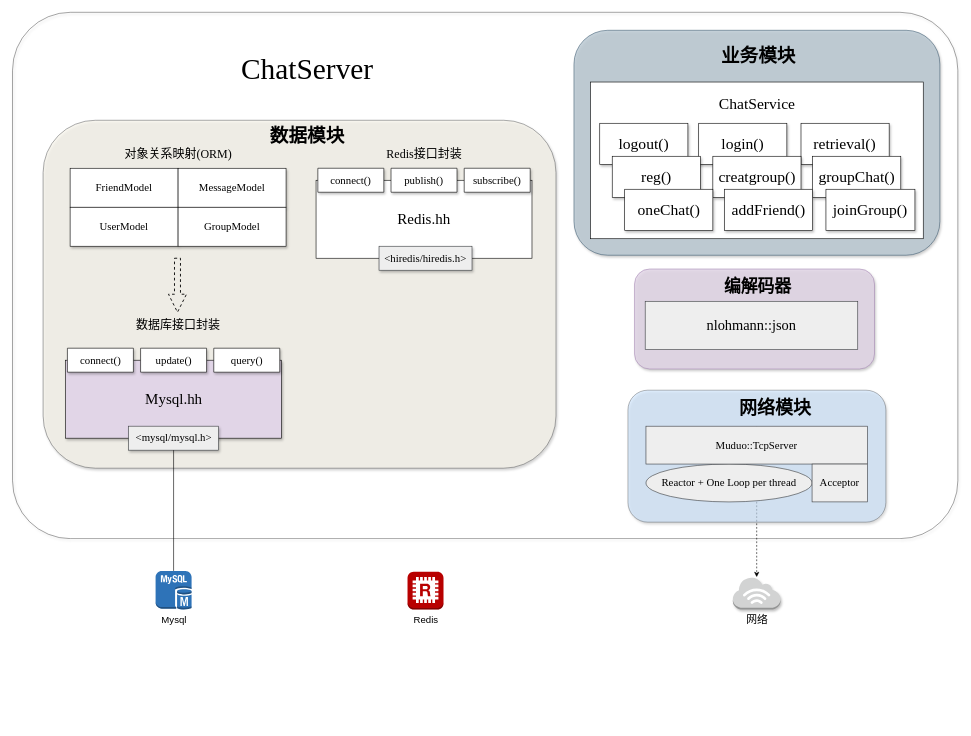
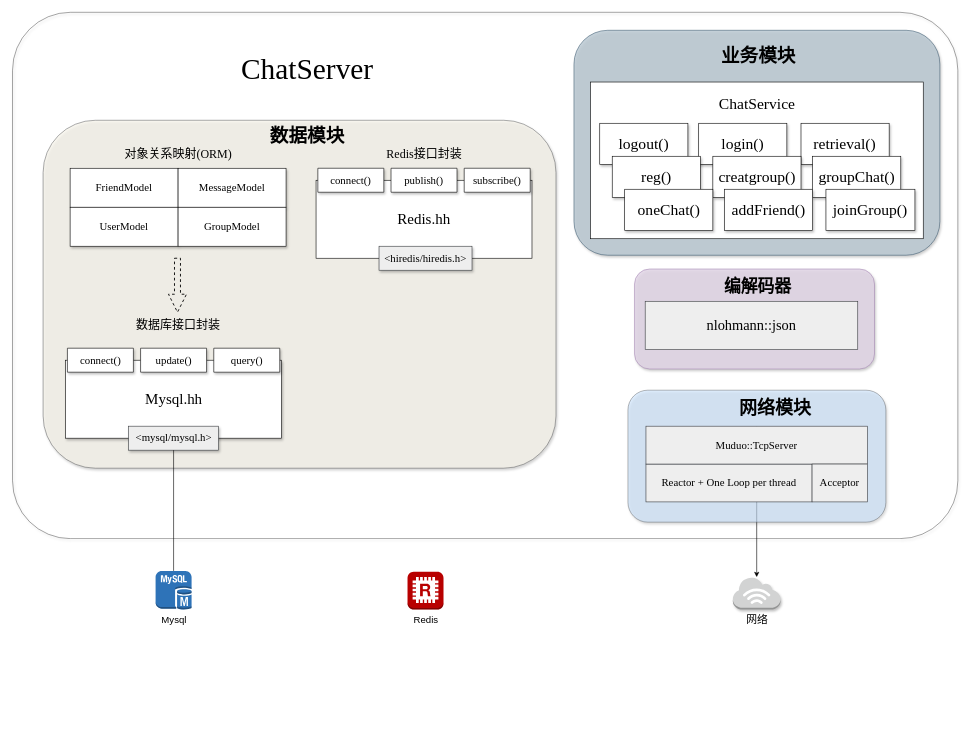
  <mxCell id="0" />
  <mxCell id="1" parent="0" />
  <mxCell id="2" value="" style="rounded=1;whiteSpace=wrap;html=1;shadow=1;fontFamily=小米兰亭;fontSize=46;strokeColor=#000000;fillColor=none;opacity=60;arcSize=11;" vertex="1" parent="1"><mxGeometry x="20" y="20" width="1576" height="877.5" as="geometry" /></mxCell>
  <mxCell id="3" value="" style="rounded=1;whiteSpace=wrap;html=1;shadow=1;fontSize=24;opacity=70;strokeColor=#36393d;fillColor=#f9f7ed;" vertex="1" parent="1"><mxGeometry x="71" y="200" width="855" height="580" as="geometry" /></mxCell>
  <mxCell id="4" value="&lt;b style=&quot;font-size: 31px;&quot;&gt;数据模块&lt;/b&gt;" style="text;html=1;align=center;verticalAlign=middle;resizable=0;points=[];autosize=1;strokeColor=none;fontSize=31;fontFamily=小米兰亭;" parent="1" vertex="1"><mxGeometry x="441" y="205" width="140" height="40" as="geometry" /></mxCell>
  <mxCell id="5" value="数据库接口封装" style="text;html=1;align=center;verticalAlign=middle;resizable=0;points=[];autosize=1;strokeColor=none;fontFamily=小米兰亭;fontSize=20;" parent="1" vertex="1"><mxGeometry x="216" y="525" width="160" height="30" as="geometry" /></mxCell>
  <mxCell id="6" value="" style="group" vertex="1" connectable="0" parent="1"><mxGeometry x="108.5" y="680" width="780" height="525" as="geometry" /></mxCell>
- <mxCell id="7" value="Mysql.hh" style="rounded=0;whiteSpace=wrap;html=1;fontFamily=小米兰亭;fontSize=25;glass=0;shadow=1;fillColor=#e1d5e7;" parent="6" vertex="1"><mxGeometry y="-80" width="360" height="130" as="geometry" /></mxCell>
+ <mxCell id="7" value="Mysql.hh" style="rounded=0;whiteSpace=wrap;html=1;fontFamily=小米兰亭;fontSize=25;glass=0;shadow=1;" parent="6" vertex="1"><mxGeometry y="-80" width="360" height="130" as="geometry" /></mxCell>
  <mxCell id="8" value="Mysql&lt;br&gt;" style="outlineConnect=0;dashed=0;verticalLabelPosition=bottom;verticalAlign=top;align=center;html=1;shape=mxgraph.aws3.mysql_db_instance;fillColor=#2E73B8;gradientColor=none;fontSize=16;" parent="6" vertex="1"><mxGeometry x="150" y="271.23" width="60" height="64.5" as="geometry" /></mxCell>
  <mxCell id="9" value="&amp;lt;mysql/mysql.h&amp;gt;" style="rounded=0;whiteSpace=wrap;html=1;fontFamily=小米兰亭;fontSize=18;shadow=1;fillColor=#eeeeee;strokeColor=#36393d;" parent="6" vertex="1"><mxGeometry x="105" y="30" width="150" height="40" as="geometry" /></mxCell>
  <mxCell id="10" style="edgeStyle=none;html=1;fontFamily=小米兰亭;fontSize=18;exitX=0.5;exitY=1;exitDx=0;exitDy=0;endArrow=none;" parent="6" source="9" target="8" edge="1"><mxGeometry relative="1" as="geometry" /></mxCell>
  <mxCell id="11" value="connect()" style="shape=hexagon;perimeter=hexagonPerimeter2;whiteSpace=wrap;html=1;fixedSize=1;shadow=1;glass=0;fontFamily=小米兰亭;fontSize=18;size=-20;" parent="6" vertex="1"><mxGeometry x="3" y="-100" width="110" height="40" as="geometry" /></mxCell>
  <mxCell id="12" value="update()" style="shape=hexagon;perimeter=hexagonPerimeter2;whiteSpace=wrap;html=1;fixedSize=1;shadow=1;glass=0;fontFamily=小米兰亭;fontSize=18;size=-25;" parent="6" vertex="1"><mxGeometry x="125" y="-100" width="110" height="40" as="geometry" /></mxCell>
  <mxCell id="13" value="query()" style="shape=hexagon;perimeter=hexagonPerimeter2;whiteSpace=wrap;html=1;fixedSize=1;shadow=1;glass=0;fontFamily=小米兰亭;fontSize=18;size=-90;" parent="6" vertex="1"><mxGeometry x="247" y="-100" width="110" height="40" as="geometry" /></mxCell>
  <mxCell id="14" value="&lt;font color=&quot;#000000&quot; style=&quot;font-size: 16px&quot;&gt;Redis&lt;br&gt;&lt;br&gt;&lt;/font&gt;" style="outlineConnect=0;dashed=0;verticalLabelPosition=bottom;verticalAlign=top;align=center;html=1;shape=mxgraph.aws3.redis;strokeColor=#A50040;fontColor=#ffffff;fillColor=#B80000;fontSize=16;" parent="6" vertex="1"><mxGeometry x="570" y="272.73" width="60" height="63" as="geometry" /></mxCell>
  <mxCell id="15" value="" style="group" vertex="1" connectable="0" parent="1"><mxGeometry x="116" y="240" width="400" height="510" as="geometry" /></mxCell>
  <mxCell id="16" value="FriendModel" style="rounded=0;whiteSpace=wrap;html=1;fontFamily=小米兰亭;fontSize=18;shadow=1;" parent="15" vertex="1"><mxGeometry y="40" width="180" height="65" as="geometry" /></mxCell>
  <mxCell id="17" value="MessageModel" style="rounded=0;whiteSpace=wrap;html=1;fontFamily=小米兰亭;fontSize=18;shadow=1;" parent="15" vertex="1"><mxGeometry x="180" y="40" width="180" height="65" as="geometry" /></mxCell>
  <mxCell id="18" value="对象关系映射(ORM)" style="text;html=1;align=center;verticalAlign=middle;resizable=0;points=[];autosize=1;strokeColor=none;fontSize=20;fontFamily=小米兰亭;" parent="15" vertex="1"><mxGeometry x="80" width="200" height="30" as="geometry" /></mxCell>
  <mxCell id="19" value="" style="group;shadow=1;" parent="15" vertex="1" connectable="0"><mxGeometry y="105" width="360" height="65" as="geometry" /></mxCell>
  <mxCell id="20" value="UserModel" style="rounded=0;whiteSpace=wrap;html=1;fontFamily=小米兰亭;fontSize=18;shadow=1;" parent="19" vertex="1"><mxGeometry width="180" height="65" as="geometry" /></mxCell>
  <mxCell id="21" value="GroupModel" style="rounded=0;whiteSpace=wrap;html=1;fontFamily=小米兰亭;fontSize=18;shadow=1;" parent="19" vertex="1"><mxGeometry x="180" width="180" height="65" as="geometry" /></mxCell>
  <mxCell id="22" value="" style="shape=arrow;endArrow=classic;html=1;dashed=1;strokeWidth=1.5;" edge="1" parent="1"><mxGeometry width="50" height="50" relative="1" as="geometry"><mxPoint x="295" y="430" as="sourcePoint" /><mxPoint x="295" y="520" as="targetPoint" /></mxGeometry></mxCell>
  <mxCell id="23" value="" style="group" vertex="1" connectable="0" parent="1"><mxGeometry x="526" y="250" width="360" height="323" as="geometry" /></mxCell>
  <mxCell id="24" value="Redis.hh" style="rounded=0;whiteSpace=wrap;html=1;fontFamily=小米兰亭;fontSize=25;" parent="23" vertex="1"><mxGeometry y="50" width="360" height="130" as="geometry" /></mxCell>
  <mxCell id="25" value="&amp;lt;hiredis/hiredis.h&amp;gt;" style="rounded=0;whiteSpace=wrap;html=1;fontFamily=小米兰亭;fontSize=18;shadow=1;fillColor=#eeeeee;strokeColor=#36393d;" parent="23" vertex="1"><mxGeometry x="105" y="160" width="155" height="40" as="geometry" /></mxCell>
  <mxCell id="26" value="publish()" style="shape=hexagon;perimeter=hexagonPerimeter2;whiteSpace=wrap;html=1;fixedSize=1;shadow=1;glass=0;fontFamily=小米兰亭;fontSize=18;size=-35;" parent="23" vertex="1"><mxGeometry x="125" y="30" width="110" height="40" as="geometry" /></mxCell>
  <mxCell id="27" value="subscribe()" style="shape=hexagon;perimeter=hexagonPerimeter2;whiteSpace=wrap;html=1;fixedSize=1;shadow=1;glass=0;fontFamily=小米兰亭;fontSize=18;size=-60;" parent="23" vertex="1"><mxGeometry x="247" y="30" width="110" height="40" as="geometry" /></mxCell>
  <mxCell id="28" value="connect()" style="shape=hexagon;perimeter=hexagonPerimeter2;whiteSpace=wrap;html=1;fixedSize=1;shadow=1;glass=0;fontFamily=小米兰亭;fontSize=18;size=-40;" parent="23" vertex="1"><mxGeometry x="3" y="30" width="110" height="40" as="geometry" /></mxCell>
  <mxCell id="29" value="Redis接口封装" style="text;html=1;align=center;verticalAlign=middle;resizable=0;points=[];autosize=1;strokeColor=none;fontFamily=小米兰亭;fontSize=20;" vertex="1" parent="23"><mxGeometry x="105" y="-10" width="150" height="30" as="geometry" /></mxCell>
  <mxCell id="30" value="" style="group" vertex="1" connectable="0" parent="1"><mxGeometry x="1046" y="650" width="430" height="362.115" as="geometry" /></mxCell>
- <mxCell id="31" style="edgeStyle=none;html=1;exitX=0.5;exitY=0;exitDx=0;exitDy=0;dashed=1;" edge="1" parent="30" source="42" target="33"><mxGeometry x="-50" y="-63" as="geometry"><mxPoint x="160" y="190" as="sourcePoint" /></mxGeometry></mxCell>
+ <mxCell id="31" style="edgeStyle=none;html=1;exitX=0.5;exitY=0;exitDx=0;exitDy=0;" edge="1" parent="30" source="42" target="33"><mxGeometry x="-50" y="-63" as="geometry"><mxPoint x="160" y="190" as="sourcePoint" /></mxGeometry></mxCell>
  <mxCell id="32" value="" style="group;rotation=90;" vertex="1" connectable="0" parent="30"><mxGeometry x="24" y="75.77" width="400" height="258.73" as="geometry" /></mxCell>
  <mxCell id="33" value="网络" style="outlineConnect=0;dashed=0;verticalLabelPosition=bottom;verticalAlign=top;align=center;html=1;shape=mxgraph.aws3.internet_3;fillColor=#D2D3D3;gradientColor=none;shadow=1;glass=0;fontFamily=小米兰亭;fontSize=18;" parent="32" vertex="1"><mxGeometry x="150.87" y="235.734" width="79.5" height="54.226" as="geometry" /></mxCell>
  <mxCell id="34" value="" style="rounded=1;whiteSpace=wrap;html=1;shadow=1;fontSize=24;strokeColor=#36393d;fillColor=#cce5ff;opacity=60;" vertex="1" parent="30"><mxGeometry width="430" height="220" as="geometry" /></mxCell>
  <mxCell id="35" value="&lt;b style=&quot;font-size: 30px;&quot;&gt;网络模块&lt;/b&gt;" style="text;html=1;align=center;verticalAlign=middle;resizable=0;points=[];autosize=1;strokeColor=none;fontSize=30;fontFamily=小米兰亭;" vertex="1" parent="30"><mxGeometry x="175" y="10" width="140" height="40" as="geometry" /></mxCell>
  <mxCell id="36" value="" style="group" vertex="1" connectable="0" parent="30"><mxGeometry x="11" y="-202" width="400" height="166.67" as="geometry" /></mxCell>
  <mxCell id="37" value="" style="rounded=1;whiteSpace=wrap;html=1;shadow=1;fontFamily=小米兰亭;fontSize=24;strokeColor=#9673a6;fillColor=#e1d5e7;opacity=80;" vertex="1" parent="36"><mxGeometry width="400" height="166.67" as="geometry" /></mxCell>
  <mxCell id="38" value="nlohmann::json" style="rounded=0;whiteSpace=wrap;html=1;fontFamily=小米兰亭;fontSize=24;fillColor=#eeeeee;strokeColor=#36393d;" vertex="1" parent="36"><mxGeometry x="17.721" y="53.766" width="354.372" height="80.645" as="geometry" /></mxCell>
  <mxCell id="39" value="编解码器" style="text;html=1;align=center;verticalAlign=middle;resizable=0;points=[];autosize=1;strokeColor=none;fontSize=28;fontFamily=小米兰亭;fontStyle=1" vertex="1" parent="36"><mxGeometry x="139.537" y="9.411" width="130" height="40" as="geometry" /></mxCell>
  <mxCell id="40" value="" style="group" vertex="1" connectable="0" parent="30"><mxGeometry x="30" y="60" width="400" height="160" as="geometry" /></mxCell>
- <mxCell id="41" value="Reactor + One Loop per thread" style="ellipse;whiteSpace=wrap;html=1;fontFamily=小米兰亭;fontSize=18;fillColor=#eeeeee;strokeColor=#36393d;" parent="40" vertex="1"><mxGeometry y="63.12" width="276.923" height="63.12" as="geometry" /></mxCell>
+ <mxCell id="41" value="Reactor + One Loop per thread" style="rounded=0;whiteSpace=wrap;html=1;fontFamily=小米兰亭;fontSize=18;fillColor=#eeeeee;strokeColor=#36393d;" parent="40" vertex="1"><mxGeometry y="63.12" width="276.923" height="63.12" as="geometry" /></mxCell>
  <mxCell id="42" value="Muduo::TcpServer" style="rounded=0;whiteSpace=wrap;html=1;fontFamily=小米兰亭;fontSize=18;fillColor=#eeeeee;strokeColor=#36393d;" vertex="1" parent="40"><mxGeometry width="369.231" height="63.12" as="geometry" /></mxCell>
  <mxCell id="43" value="Acceptor" style="rounded=0;whiteSpace=wrap;html=1;fontFamily=小米兰亭;fontSize=18;fillColor=#eeeeee;strokeColor=#36393d;" vertex="1" parent="40"><mxGeometry x="276.923" y="63.12" width="92.308" height="63.12" as="geometry" /></mxCell>
  <mxCell id="44" value="" style="group" vertex="1" connectable="0" parent="1"><mxGeometry x="956" width="610" height="385" as="geometry" y="40" /></mxCell>
  <mxCell id="45" value="" style="rounded=1;whiteSpace=wrap;html=1;shadow=1;fontFamily=小米兰亭;fontSize=24;strokeColor=#23445d;fillColor=#bac8d3;opacity=80;" vertex="1" parent="44"><mxGeometry y="10" width="610" height="375" as="geometry" /></mxCell>
  <mxCell id="46" value="" style="group" vertex="1" connectable="0" parent="44"><mxGeometry x="27.727" y="27.5" width="554.545" height="330.0" as="geometry" /></mxCell>
  <mxCell id="47" value="&lt;b style=&quot;font-size: 31px;&quot;&gt;业务模块&lt;/b&gt;" style="text;html=1;align=center;verticalAlign=middle;resizable=0;points=[];autosize=1;strokeColor=none;fontFamily=小米兰亭;fontSize=31;" parent="46" vertex="1"><mxGeometry x="209.496" y="5.77" width="140" height="40" as="geometry" /></mxCell>
  <mxCell id="48" value="" style="group;fontSize=26;" vertex="1" connectable="0" parent="46"><mxGeometry y="68.75" width="554.545" height="261.25" as="geometry" /></mxCell>
  <mxCell id="49" value="&lt;font style=&quot;font-size: 26px&quot;&gt;ChatService&lt;br style=&quot;font-size: 26px&quot;&gt;&lt;br style=&quot;font-size: 26px&quot;&gt;&lt;br style=&quot;font-size: 26px&quot;&gt;&lt;br style=&quot;font-size: 26px&quot;&gt;&lt;br style=&quot;font-size: 26px&quot;&gt;&lt;br style=&quot;font-size: 26px&quot;&gt;&lt;br style=&quot;font-size: 26px&quot;&gt;&lt;/font&gt;" style="rounded=0;whiteSpace=wrap;html=1;fontFamily=小米兰亭;fontSize=26;" parent="48" vertex="1"><mxGeometry width="554.545" height="261.25" as="geometry" /></mxCell>
  <mxCell id="50" value="login()" style="rounded=0;whiteSpace=wrap;html=1;fontFamily=小米兰亭;fontSize=26;shadow=1;" parent="48" vertex="1"><mxGeometry x="180.227" y="68.75" width="146.955" height="68.75" as="geometry" /></mxCell>
  <mxCell id="51" value="logout()" style="rounded=0;whiteSpace=wrap;html=1;fontFamily=小米兰亭;fontSize=26;shadow=1;" parent="48" vertex="1"><mxGeometry x="15.25" y="68.75" width="146.955" height="68.75" as="geometry" /></mxCell>
  <mxCell id="52" value="retrieval()" style="rounded=0;whiteSpace=wrap;html=1;fontFamily=小米兰亭;fontSize=26;shadow=1;" parent="48" vertex="1"><mxGeometry x="350.75" y="68.75" width="146.955" height="68.75" as="geometry" /></mxCell>
  <mxCell id="53" value="creatgroup()" style="rounded=0;whiteSpace=wrap;html=1;fontFamily=小米兰亭;fontSize=26;shadow=1;" parent="48" vertex="1"><mxGeometry x="203.795" y="123.75" width="146.955" height="68.75" as="geometry" /></mxCell>
  <mxCell id="54" value="groupChat()" style="rounded=0;whiteSpace=wrap;html=1;fontFamily=小米兰亭;fontSize=26;shadow=1;" parent="48" vertex="1"><mxGeometry x="370.159" y="123.75" width="146.955" height="68.75" as="geometry" /></mxCell>
  <mxCell id="55" value="addFriend()" style="rounded=0;whiteSpace=wrap;html=1;fontFamily=小米兰亭;fontSize=26;shadow=1;" parent="48" vertex="1"><mxGeometry x="223.205" y="178.75" width="146.955" height="68.75" as="geometry" /></mxCell>
  <mxCell id="56" value="reg()" style="rounded=0;whiteSpace=wrap;html=1;fontFamily=小米兰亭;fontSize=26;shadow=1;" parent="48" vertex="1"><mxGeometry x="36.045" y="123.75" width="146.955" height="68.75" as="geometry" /></mxCell>
  <mxCell id="57" value="oneChat()" style="rounded=0;whiteSpace=wrap;html=1;fontFamily=小米兰亭;fontSize=26;shadow=1;" parent="48" vertex="1"><mxGeometry x="56.841" y="178.75" width="146.955" height="68.75" as="geometry" /></mxCell>
  <mxCell id="58" value="joinGroup()" style="rounded=0;whiteSpace=wrap;html=1;fontFamily=小米兰亭;fontSize=26;shadow=1;" parent="48" vertex="1"><mxGeometry x="392.341" y="178.75" width="148.341" height="68.75" as="geometry" /></mxCell>
  <mxCell id="59" value="ChatServer" style="text;html=1;align=center;verticalAlign=middle;resizable=0;points=[];autosize=1;strokeColor=none;fontSize=49;fontFamily=小米兰亭;" vertex="1" parent="1"><mxGeometry x="371" y="85" width="280" height="60" as="geometry" /></mxCell>
